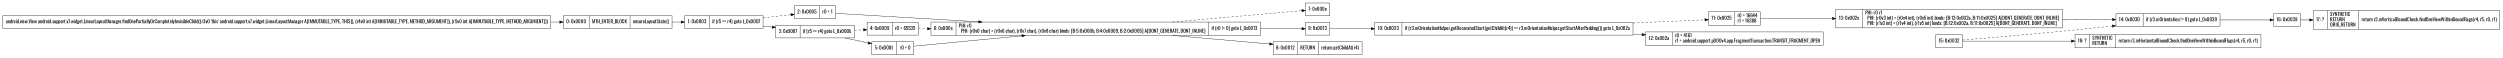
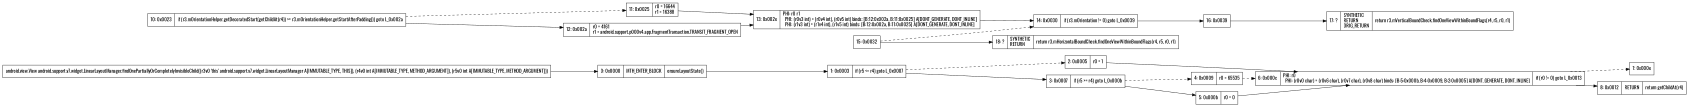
  digraph {
    fontname=Oswald
    rankdir=LR
    node [fontname=Oswald shape=record]
    edge [fontname=Oswald]
    n1 [label="{0\:\ 0x0000|MTH_ENTER_BLOCK\l|ensureLayoutState()\l}"]
    n2 [label="{1\:\ 0x0003|if (r5 \<= r4) goto L_0x0007\l}"]
    n3 [label="{2\:\ 0x0005|r0 = 1\l}"]
    n4 [label="{3\:\ 0x0007|if (r5 \>= r4) goto L_0x000b\l}"]
    n5 [label="{6\:\ 0x000c|PHI: r0 \l  PHI: (r0v0 char) = (r0v6 char), (r0v7 char), (r0v8 char) binds: [B:5:0x000b, B:4:0x0009, B:2:0x0005] A[DONT_GENERATE, DONT_INLINE]\l|if (r0 != 0) goto L_0x0013\l}"]
    n6 [label="{4\:\ 0x0009|r0 = 65535\l}"]
    n7 [label="{5\:\ 0x000b|r0 = 0\l}"]
    n8 [label="{7\:\ 0x000e}"]
-   n9 [label="{9\:\ 0x0013}"]
    n10 [label="{8\:\ 0x0012|RETURN\l|return getChildAt(r4)\l}"]
    n11 [label="{10\:\ 0x0023|if (r3.mOrientationHelper.getDecoratedStart(getChildAt(r4)) \>= r3.mOrientationHelper.getStartAfterPadding()) goto L_0x002a\l}"]
    n12 [label="{11\:\ 0x0025|r0 = 16644\lr1 = 16388\l}"]
    n13 [label="{12\:\ 0x002a|r0 = 4161\lr1 = android.support.p000v4.app.FragmentTransaction.TRANSIT_FRAGMENT_OPEN\l}"]
    n14 [label="{13\:\ 0x002e|PHI: r0 r1 \l  PHI: (r0v3 int) = (r0v4 int), (r0v5 int) binds: [B:12:0x002a, B:11:0x0025] A[DONT_GENERATE, DONT_INLINE]\l  PHI: (r1v3 int) = (r1v4 int), (r1v5 int) binds: [B:12:0x002a, B:11:0x0025] A[DONT_GENERATE, DONT_INLINE]\l}"]
    n15 [label="{14\:\ 0x0030|if (r3.mOrientation != 0) goto L_0x0039\l}"]
    n16 [label="{16\:\ 0x0039}"]
    n17 [label="{15\:\ 0x0032}"]
    n18 [label="{18\:\ ?|SYNTHETIC\lRETURN\l|return r3.mHorizontalBoundCheck.findOneViewWithinBoundFlags(r4, r5, r0, r1)\l}"]
    n19 [label="{17\:\ ?|SYNTHETIC\lRETURN\lORIG_RETURN\l|return r3.mVerticalBoundCheck.findOneViewWithinBoundFlags(r4, r5, r0, r1)\l}"]
    n20 [label="{android.view.View android.support.v7.widget.LinearLayoutManager.findOnePartiallyOrCompletelyInvisibleChild((r3v0 'this' android.support.v7.widget.LinearLayoutManager A[IMMUTABLE_TYPE, THIS]), (r4v0 int A[IMMUTABLE_TYPE, METHOD_ARGUMENT]), (r5v0 int A[IMMUTABLE_TYPE, METHOD_ARGUMENT])) }"]
    n1 -> n2
    n2 -> n3 [style=dashed]
    n2 -> n4
    n3 -> n5
    n4 -> n6 [style=dashed]
    n4 -> n7
    n5 -> n8 [style=dashed]
-   n5 -> n9
    n5 -> n10
    n6 -> n5 [style=dashed]
    n7 -> n5
-   n9 -> n11
    n11 -> n12 [style=dashed]
    n11 -> n13
    n12 -> n14
+   n13 -> n14
    n14 -> n15
    n15 -> n16
    n16 -> n19
    n17 -> n15 [style=dashed]
    n17 -> n18
    n20 -> n1
  }
